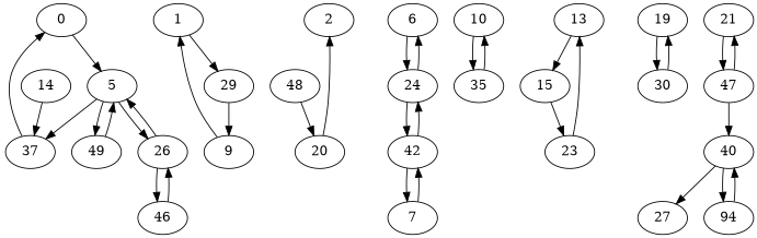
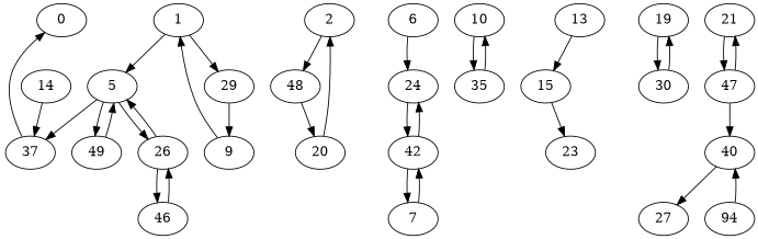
  digraph {
    0
    5
    26
    37
    49
    46
    1
    29
    9
    2
    48
    20
    14
    6
    24
    42
    7
    10
    35
    13
    15
    23
    19
    30
    21
    47
    40
    27
    n29 [label=94]
-   0 -> 5
+   1 -> 5
    5 -> 26
    5 -> 37
    5 -> 49
    26 -> 5
    26 -> 46
    37 -> 0
    49 -> 5
    46 -> 26
    1 -> 29
    29 -> 9
    9 -> 1
+   2 -> 48
    48 -> 20
    20 -> 2
    14 -> 37
    6 -> 24
-   24 -> 6
    24 -> 42
    42 -> 24
    42 -> 7
    7 -> 42
    10 -> 35
    35 -> 10
    13 -> 15
    15 -> 23
-   23 -> 13
    19 -> 30
    30 -> 19
    21 -> 47
    47 -> 21
    47 -> 40
    40 -> 27
-   40 -> n29
    n29 -> 40
  }
